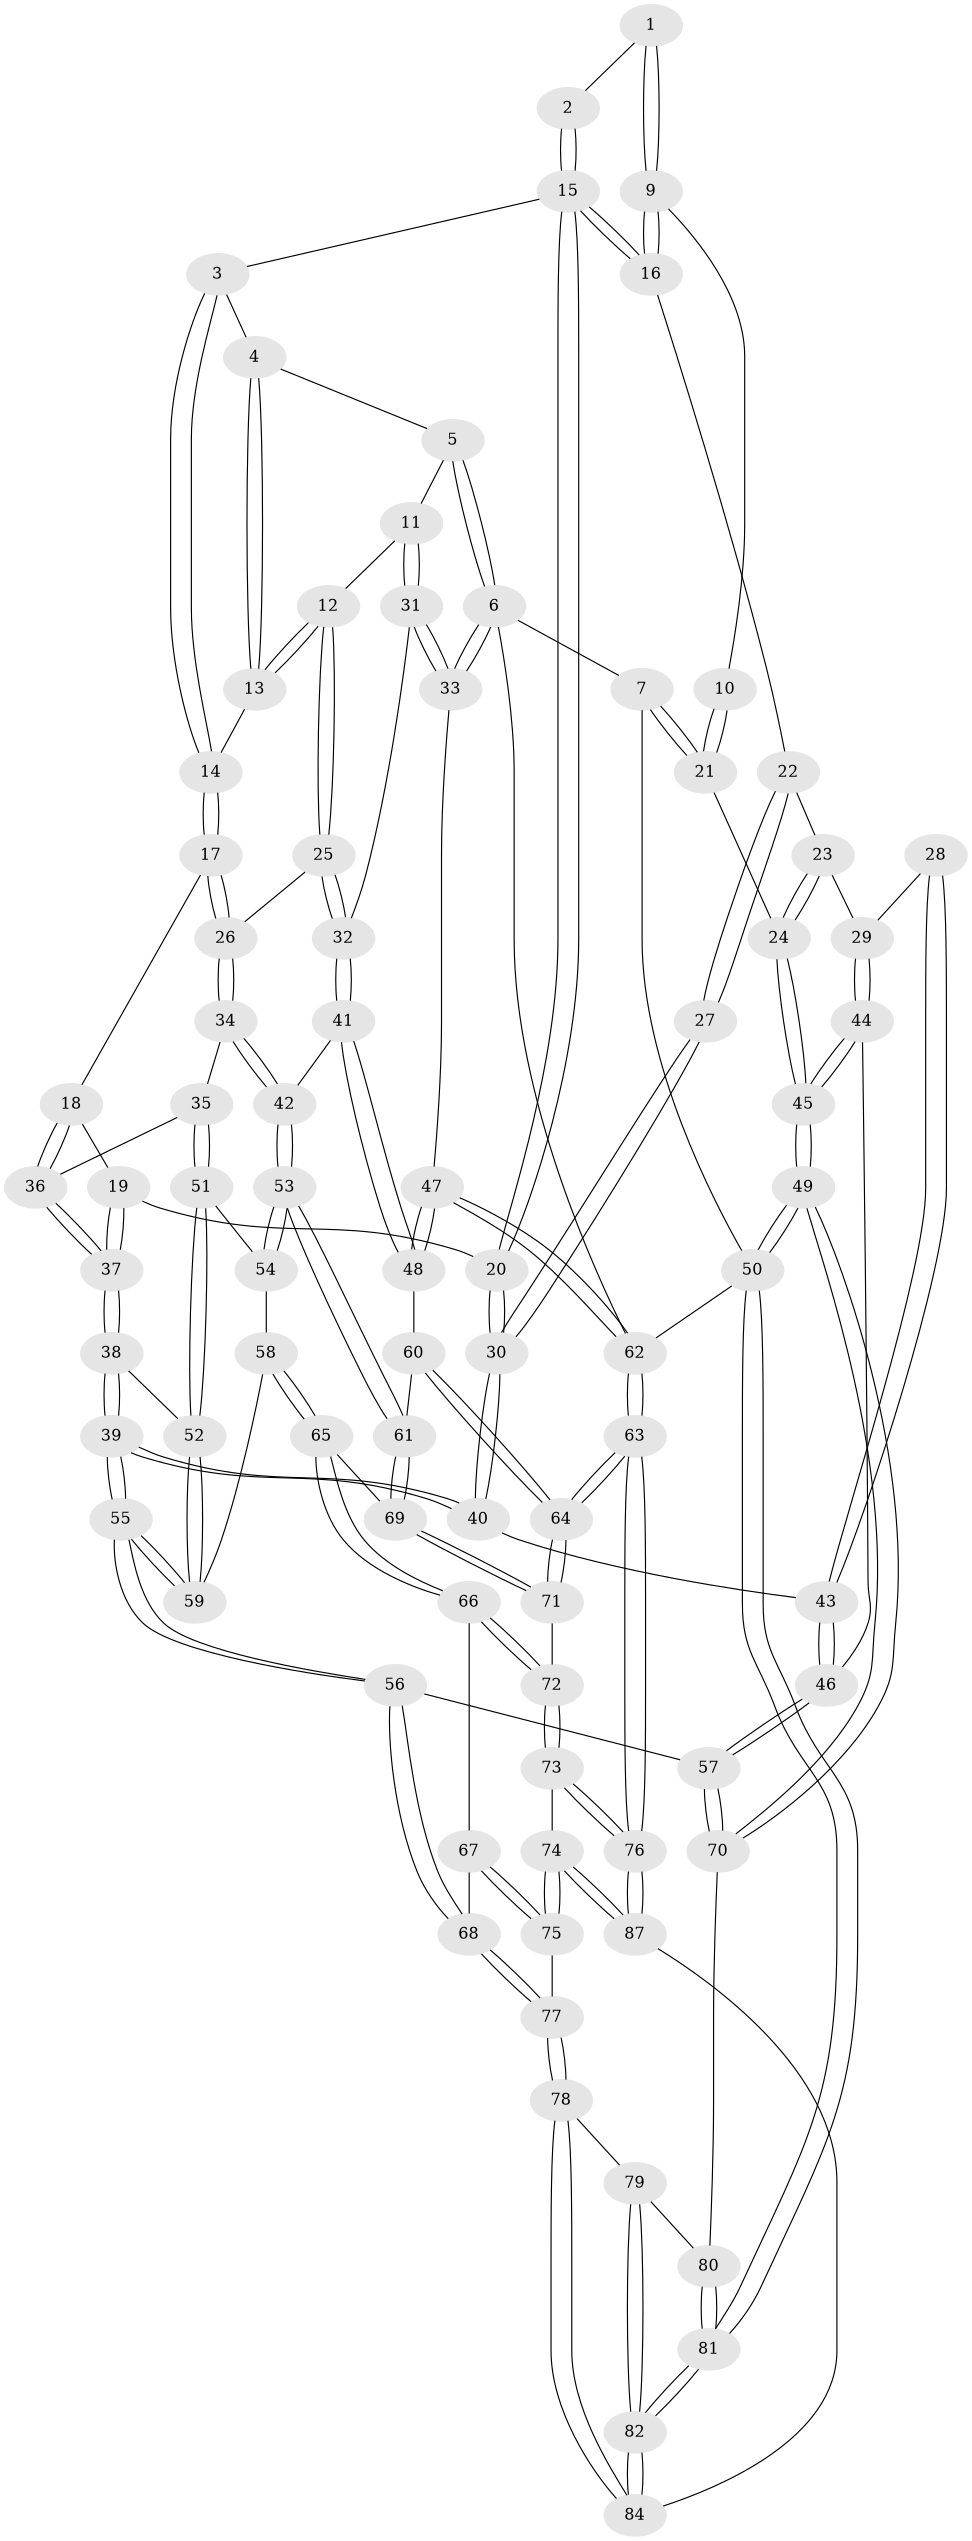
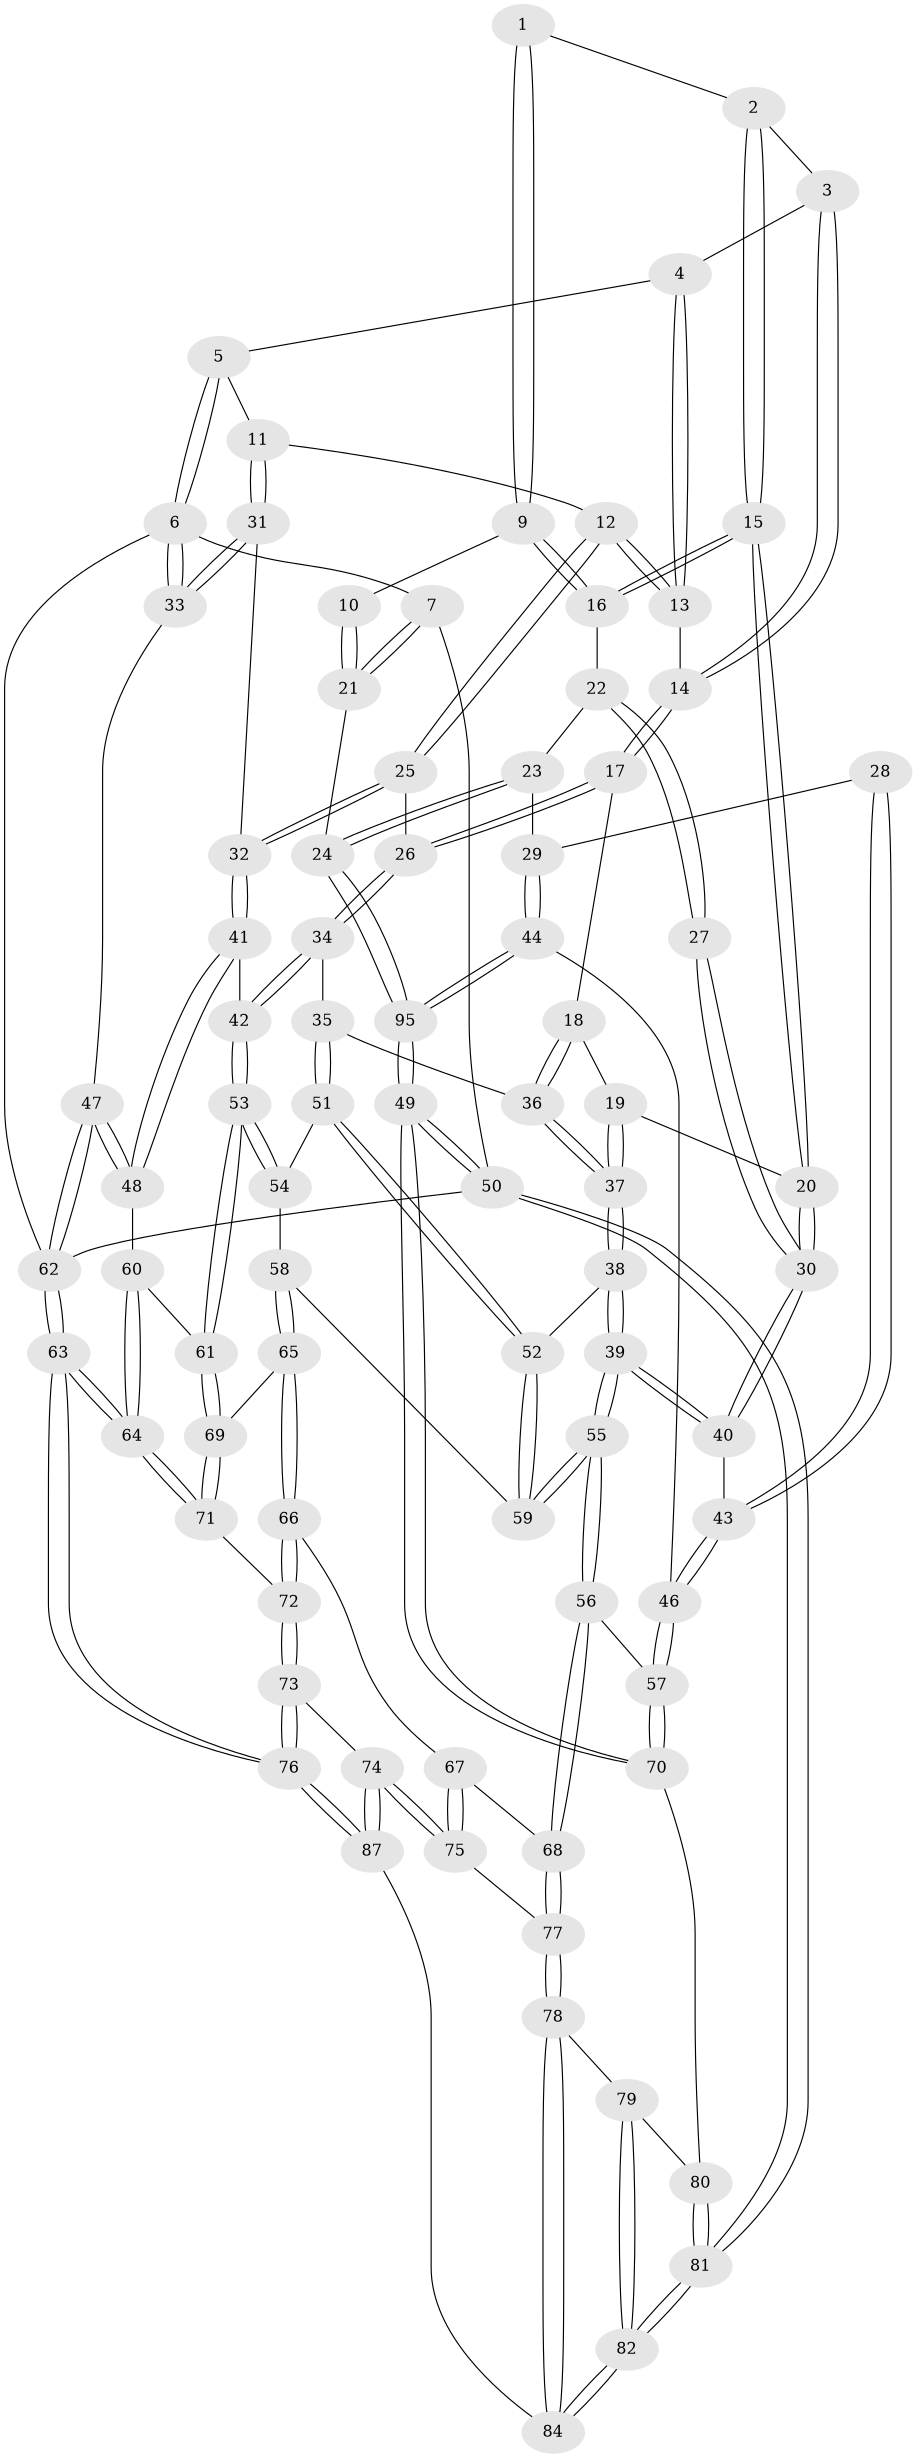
  graph {
    node [color=gray90 style=filled]
    1
    2
    9
    3
    15
    10
    16
    4
    14
    20
    5
    13
    17
    6
    11
    7
    33
    62
    12
    31
    21
    50
    47
    63
    24
    81
    22
    25
    32
    26
    18
    30
    23
    27
    19
    36
    34
    37
    38
    40
-   45
+   45 [label=95]
    29
    44
    49
    41
    35
    42
    28
    43
    46
    48
    51
    53
    52
    54
    39
    55
    59
    56
    60
    61
    57
    70
    64
    80
    82
    58
    69
    65
    68
    77
    66
    71
    76
    n75 [label=87]
    72
    67
    75
    73
    78
    74
    84
    79
    1 -- 2
    1 -- 9
    1 -- 9
-   15 -- 3
+   2 -- 3
    2 -- 15
    2 -- 15
    9 -- 10
    9 -- 16
    9 -- 16
    3 -- 4
    3 -- 14
    3 -- 14
    15 -- 16
    15 -- 16
    15 -- 20
    15 -- 20
    10 -- 21
    10 -- 21
    16 -- 22
    4 -- 5
    4 -- 13
    4 -- 13
    14 -- 17
    14 -- 17
    20 -- 30
    20 -- 30
    5 -- 6
    5 -- 6
    5 -- 11
    13 -- 14
    17 -- 26
    17 -- 26
    17 -- 18
    6 -- 7
    6 -- 33
    6 -- 33
    6 -- 62
    11 -- 12
    11 -- 31
    11 -- 31
    7 -- 21
    7 -- 21
    7 -- 50
    33 -- 47
    62 -- 63
    62 -- 63
    12 -- 13
    12 -- 13
    12 -- 25
    12 -- 25
    31 -- 33
    31 -- 33
    31 -- 32
    21 -- 24
    50 -- 62
    50 -- 81
    50 -- 81
    47 -- 62
    47 -- 62
    47 -- 48
    47 -- 48
    63 -- 64
    63 -- 64
    63 -- 76
    63 -- 76
    24 -- 45
    24 -- 45
    81 -- 82
    81 -- 82
    22 -- 23
    22 -- 27
    22 -- 27
    25 -- 32
    25 -- 32
    25 -- 26
    32 -- 41
    32 -- 41
    26 -- 34
    26 -- 34
    18 -- 19
    18 -- 36
    18 -- 36
    30 -- 40
    30 -- 40
    23 -- 24
    23 -- 24
    23 -- 29
    27 -- 30
    27 -- 30
    19 -- 20
    19 -- 37
    19 -- 37
    36 -- 37
    36 -- 37
    34 -- 35
    34 -- 42
    34 -- 42
    37 -- 38
    37 -- 38
    38 -- 52
    38 -- 39
    38 -- 39
    40 -- 43
    45 -- 49
    45 -- 49
    29 -- 44
    29 -- 44
    44 -- 45
    44 -- 45
    44 -- 46
    49 -- 50
    49 -- 50
    49 -- 70
    49 -- 70
    41 -- 42
    41 -- 48
    41 -- 48
    35 -- 36
    35 -- 51
    35 -- 51
    42 -- 53
    42 -- 53
    28 -- 29
    28 -- 43
    28 -- 43
    43 -- 46
    43 -- 46
    46 -- 57
    46 -- 57
    48 -- 60
    51 -- 52
    51 -- 52
    51 -- 54
    53 -- 54
    53 -- 54
    53 -- 61
    53 -- 61
    52 -- 59
    52 -- 59
    54 -- 58
    39 -- 40
    39 -- 40
    39 -- 55
    39 -- 55
    55 -- 59
    55 -- 59
    55 -- 56
    55 -- 56
    56 -- 57
    56 -- 68
    56 -- 68
    60 -- 61
    60 -- 64
    60 -- 64
    61 -- 69
    61 -- 69
    57 -- 70
    57 -- 70
    70 -- 80
    64 -- 71
    64 -- 71
    80 -- 81
    80 -- 81
    82 -- 84
    82 -- 84
    58 -- 59
    58 -- 65
    58 -- 65
    69 -- 71
    69 -- 71
    65 -- 69
    65 -- 66
    65 -- 66
    68 -- 77
    68 -- 77
    77 -- 78
    77 -- 78
    66 -- 72
    66 -- 72
    66 -- 67
    71 -- 72
    76 -- n75
    76 -- n75
    n75 -- 84
    72 -- 73
    72 -- 73
    67 -- 68
    67 -- 75
    67 -- 75
    75 -- 77
    73 -- 76
    73 -- 76
    73 -- 74
    78 -- 84
    78 -- 84
    78 -- 79
    74 -- n75
    74 -- n75
    74 -- 75
    74 -- 75
    79 -- 80
    79 -- 82
    79 -- 82
  }
